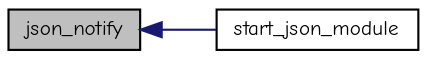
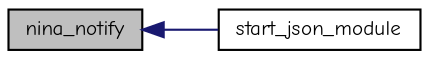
  digraph {
    rankdir=LR
    fontname="Comic Neue"
    node [color=black fontname="Comic Neue" fontsize=10 shape=record style=filled]
-   n1 [fillcolor=grey75 fontcolor=black height=0.2 label=json_notify width=0.4]
+   n1 [fillcolor=grey75 fontcolor=black height=0.2 label=nina_notify width=0.4]
    n2 [fillcolor=white height=0.2 label=start_json_module width=0.4]
    n1 -> n2 [color=midnightblue dir=back fontname="Comic Neue" fontsize=10 labelfontname=Helvetica labelfontsize=10 style=solid]
  }
